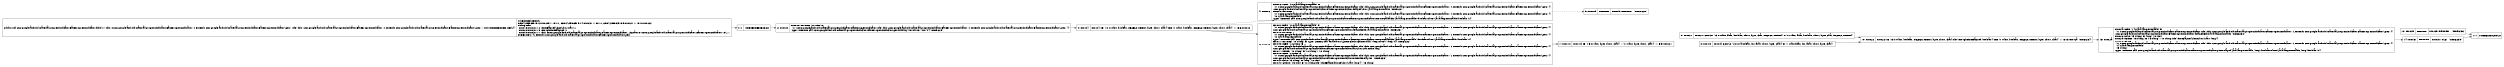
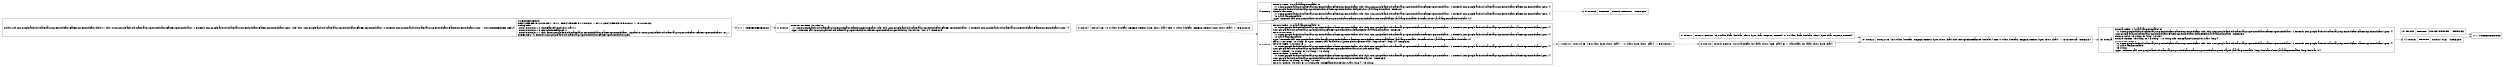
  digraph {
    rankdir=LR
    node [shape=record]
    n1 [label="{0\:\ ?|MTH_ENTER_BLOCK\l}"]
    n2 [label="{2\:\ 0x0000|0x0000: INVOKE  (r0 I:int) = \l  (r7 I:com.google.android.material.progressindicator.BaseProgressIndicator A[D('this' com.google.android.material.progressindicator.BaseProgressIndicator\<S extends com.google.android.material.progressindicator.BaseProgressIndicatorSpec\>)])\l type: VIRTUAL call: com.google.android.material.progressindicator.BaseProgressIndicator.getVisibility():int A[MD:():int (s)] (LINE:225)\l}"]
    n3 [label="{3\:\ 0x0004|0x0004: IF  (r0 I:??[int, boolean, OBJECT, ARRAY, byte, short, char]) == (0 ??[int, boolean, OBJECT, ARRAY, byte, short, char])  \-\> B:6:0x000c \l}"]
    n4 [label="{4\:\ 0x0006|0x0006: IGET  (r0 I:java.lang.Runnable) = \l  (r7 I:com.google.android.material.progressindicator.BaseProgressIndicator A[D('this' com.google.android.material.progressindicator.BaseProgressIndicator\<S extends com.google.android.material.progressindicator.BaseProgressIndicatorSpec\>)])\l com.google.android.material.progressindicator.BaseProgressIndicator.delayedShow java.lang.Runnable  (LINE:227)\l0x0208: INVOKE  \l  (r7 I:com.google.android.material.progressindicator.BaseProgressIndicator A[D('this' com.google.android.material.progressindicator.BaseProgressIndicator\<S extends com.google.android.material.progressindicator.BaseProgressIndicatorSpec\>)])\l  (r0 I:java.lang.Runnable)\l type: VIRTUAL call: com.google.android.material.progressindicator.BaseProgressIndicator.removeCallbacks(java.lang.Runnable):boolean A[MD:(java.lang.Runnable):boolean (s)]\l}"]
    n5 [label="{6\:\ 0x000c|0x000c: IGET  (r0 I:java.lang.Runnable) = \l  (r7 I:com.google.android.material.progressindicator.BaseProgressIndicator A[D('this' com.google.android.material.progressindicator.BaseProgressIndicator\<S extends com.google.android.material.progressindicator.BaseProgressIndicatorSpec\>)])\l com.google.android.material.progressindicator.BaseProgressIndicator.delayedHide java.lang.Runnable  (LINE:231)\l0x001e: INVOKE  \l  (r7 I:com.google.android.material.progressindicator.BaseProgressIndicator A[D('this' com.google.android.material.progressindicator.BaseProgressIndicator\<S extends com.google.android.material.progressindicator.BaseProgressIndicatorSpec\>)])\l  (r0 I:java.lang.Runnable)\l type: VIRTUAL call: com.google.android.material.progressindicator.BaseProgressIndicator.removeCallbacks(java.lang.Runnable):boolean A[MD:(java.lang.Runnable):boolean (s)]\l0x0011: INVOKE  (r0 I:long) =  type: STATIC call: android.os.SystemClock.uptimeMillis():long A[MD:():long (c)] (LINE:232)\l0x0015: IGET  (r2 I:long) = \l  (r7 I:com.google.android.material.progressindicator.BaseProgressIndicator A[D('this' com.google.android.material.progressindicator.BaseProgressIndicator\<S extends com.google.android.material.progressindicator.BaseProgressIndicatorSpec\>)])\l com.google.android.material.progressindicator.BaseProgressIndicator.lastShowStartTime long \l0x0017: ARITH  (r0 I:long) = (r0 I:long) \- (r2 I:long) \l0x0018: IGET  (r2 I:int) = \l  (r7 I:com.google.android.material.progressindicator.BaseProgressIndicator A[D('this' com.google.android.material.progressindicator.BaseProgressIndicator\<S extends com.google.android.material.progressindicator.BaseProgressIndicatorSpec\>)])\l com.google.android.material.progressindicator.BaseProgressIndicator.minHideDelay int  (LINE:233)\l0x001a: CAST (r3 I:long) = (long) (r2 I:int) \l0x001b: CMP_L  (r5 I:int) = (r0 I:long A[D('timeElapsedSinceShowStart' long)]), (r3 I:long) \l}"]
    n6 [label="{5\:\ 0x000b|RETURN\l|0x000b: RETURN    (LINE:628)\l}"]
    n7 [label="{7\:\ 0x001d|0x001d: IF  (r5 I:??[int, byte, short, char]) \< (0 ??[int, byte, short, char])  \-\> B:9:0x0021 \l}"]
-   n8 [label="{1\:\ ?|MTH_EXIT_CONST\l}"]
+   n8 [label="{1\:\ ?|MTH_EXIT_BLOCK\l}"]
    n9 [label="{8\:\ 0x001f|0x001f: CONST  (r3 I:??[boolean, int, float, short, byte, char]) = (1 ??[boolean, int, float, short, byte, char]) \l}"]
    n10 [label="{10\:\ 0x0022|0x0022: IF  (r3 I:??[int, boolean, OBJECT, ARRAY, byte, short, char] A[D('enoughTimeElapsed' boolean)]) == (0 ??[int, boolean, OBJECT, ARRAY, byte, short, char])  \-\> B:13:0x002a  (LINE:234)\l}"]
    n11 [label="{9\:\ 0x0021|0x0021: CONST  (r3 I:??[int, float, boolean, short, byte, char, OBJECT, ARRAY]) = (0 ??[int, float, boolean, short, byte, char, OBJECT, ARRAY]) \l}"]
-   n12 [label="{13\:\ 0x002a|0x002a: IGET  (r4 I:java.lang.Runnable) = \l  (r7 I:com.google.android.material.progressindicator.BaseProgressIndicator A[D('this' com.google.android.material.progressindicator.BaseProgressIndicator\<S extends com.google.android.material.progressindicator.BaseProgressIndicatorSpec\>)])\l com.google.android.material.progressindicator.BaseProgressIndicator.delayedHide java.lang.Runnable  (LINE:238)\l0x002c: CAST (r5 I:long) = (long) (r2 I:int) \l0x002d: ARITH  (r5 I:long) = (r5 I:long) \- (r0 I:long A[D('timeElapsedSinceShowStart' long)]) \l0x002e: EDGE  \l  (r7 I:com.google.android.material.progressindicator.BaseProgressIndicator A[D('this' com.google.android.material.progressindicator.BaseProgressIndicator\<S extends com.google.android.material.progressindicator.BaseProgressIndicatorSpec\>)])\l  (r4 I:java.lang.Runnable)\l  (r5 I:long)\l type: VIRTUAL call: com.google.android.material.progressindicator.BaseProgressIndicator.postDelayed(java.lang.Runnable, long):boolean A[MD:(java.lang.Runnable, long):boolean (s)]\l}"]
+   n12 [label="{13\:\ 0x002a|0x002a: IGET  (r4 I:java.lang.Runnable) = \l  (r7 I:com.google.android.material.progressindicator.BaseProgressIndicator A[D('this' com.google.android.material.progressindicator.BaseProgressIndicator\<S extends com.google.android.material.progressindicator.BaseProgressIndicatorSpec\>)])\l com.google.android.material.progressindicator.BaseProgressIndicator.delayedHide java.lang.Runnable  (LINE:238)\l0x002c: CAST (r5 I:long) = (long) (r2 I:int) \l0x002d: ARITH  (r5 I:long) = (r5 I:long) \- (r0 I:long A[D('timeElapsedSinceShowStart' long)]) \l0x002e: INVOKE  \l  (r7 I:com.google.android.material.progressindicator.BaseProgressIndicator A[D('this' com.google.android.material.progressindicator.BaseProgressIndicator\<S extends com.google.android.material.progressindicator.BaseProgressIndicatorSpec\>)])\l  (r4 I:java.lang.Runnable)\l  (r5 I:long)\l type: VIRTUAL call: com.google.android.material.progressindicator.BaseProgressIndicator.postDelayed(java.lang.Runnable, long):boolean A[MD:(java.lang.Runnable, long):boolean (s)]\l}"]
    n13 [label="{14\:\ 0x0031|RETURN\l|0x0031: USE    (LINE:239)\l}"]
    n14 [label="{12\:\ 0x0029|RETURN\l|0x0029: RETURN    (LINE:236)\l}"]
    n15 [label="{public void com.google.android.material.progressindicator.BaseProgressIndicator.hide((r7 'this' I:com.google.android.material.progressindicator.BaseProgressIndicator\<S extends com.google.android.material.progressindicator.BaseProgressIndicatorSpec\> A[D('this' com.google.android.material.progressindicator.BaseProgressIndicator\<S extends com.google.android.material.progressindicator.BaseProgressIndicatorSpec\>), IMMUTABLE_TYPE, THIS]))  | USE_LINES_HINTS\lCROSS_EDGE: B:12:0x0029 \-\> B:1:?, CROSS_EDGE: B:14:0x0031 \-\> B:1:?, CROSS_EDGE: B:9:0x0021 \-\> B:10:0x0022\lDebug Info:\l  0x0018\-0x0031: r0 'timeElapsedSinceShowStart' J\l  0x0022\-0x0031: r3 'enoughTimeElapsed' Z\l  0x0000\-0x0031: r7 'this' Lcom\/google\/android\/material\/progressindicator\/BaseProgressIndicator;, signature: Lcom\/google\/android\/material\/progressindicator\/BaseProgressIndicator\<TS;\>;\lTYPE_VARS: [S extends com.google.android.material.progressindicator.BaseProgressIndicatorSpec]\l}"]
    n1 -> n2
-   n2 -> n3
-   n3 -> n4 [style=dashed]
-   n3 -> n5
+   n3 -> n4 [style=solid]
+   n3 -> n5 [style=dashed]
    n4 -> n6 [style=dashed]
    n5 -> n7
+   n7 -> n9 [style=dashed]
    n9 -> n10
    n10 -> n12
    n11 -> n10
    n12 -> n13
    n13 -> n8
    n14 -> n8
    n15 -> n1
  }
